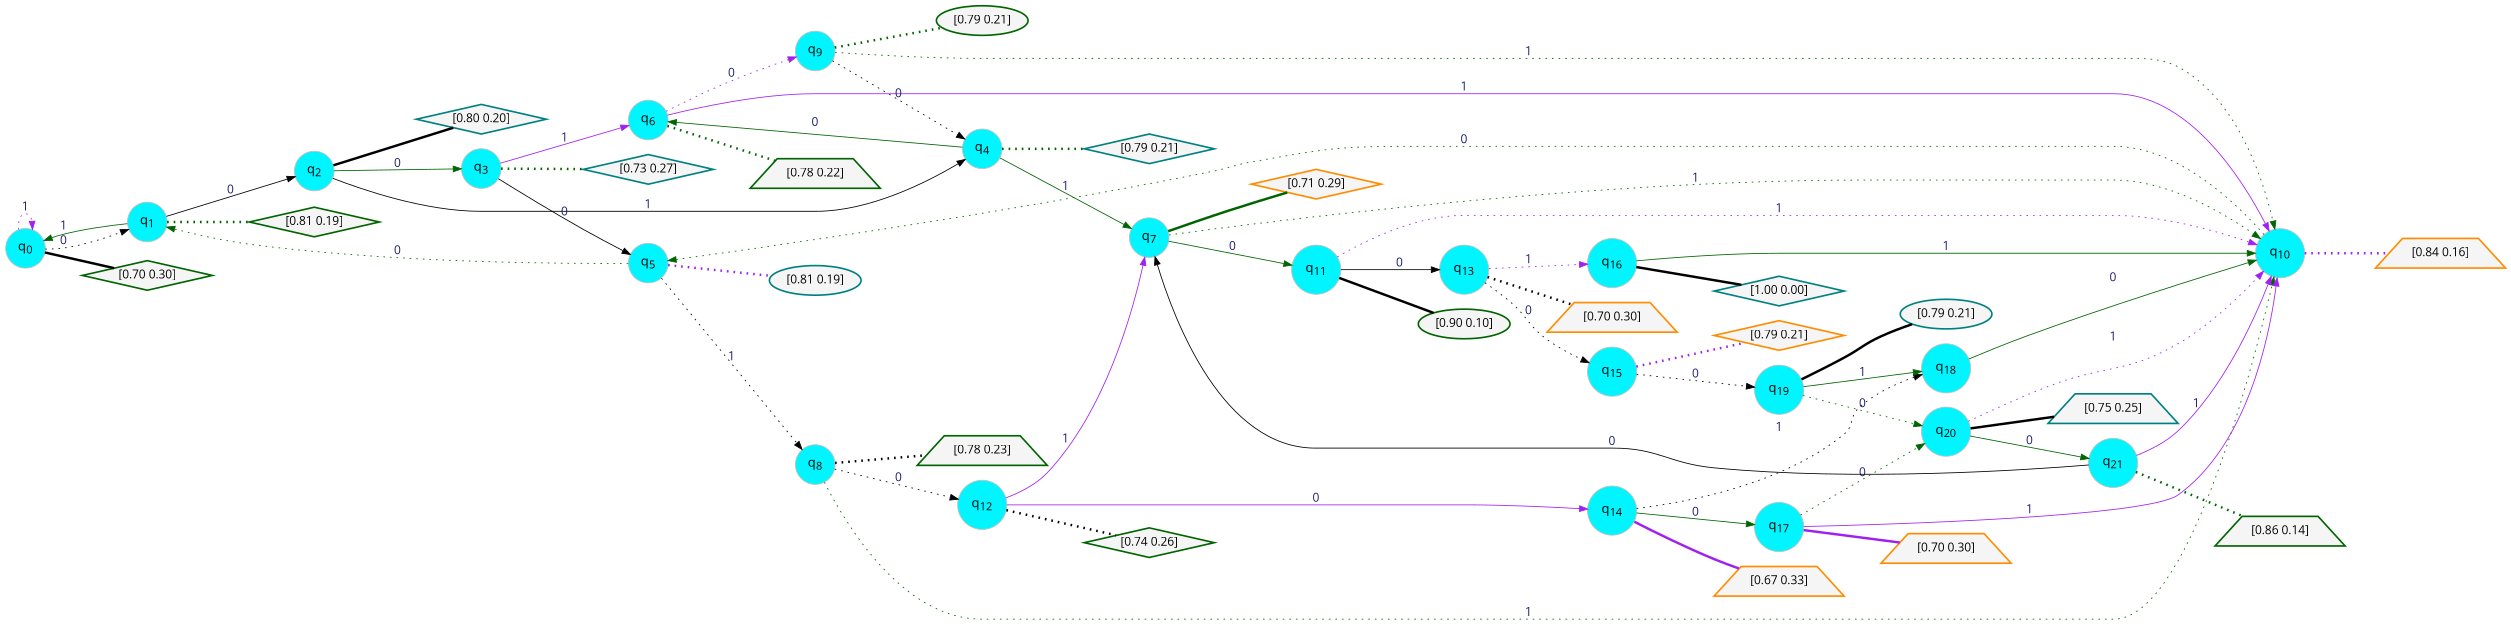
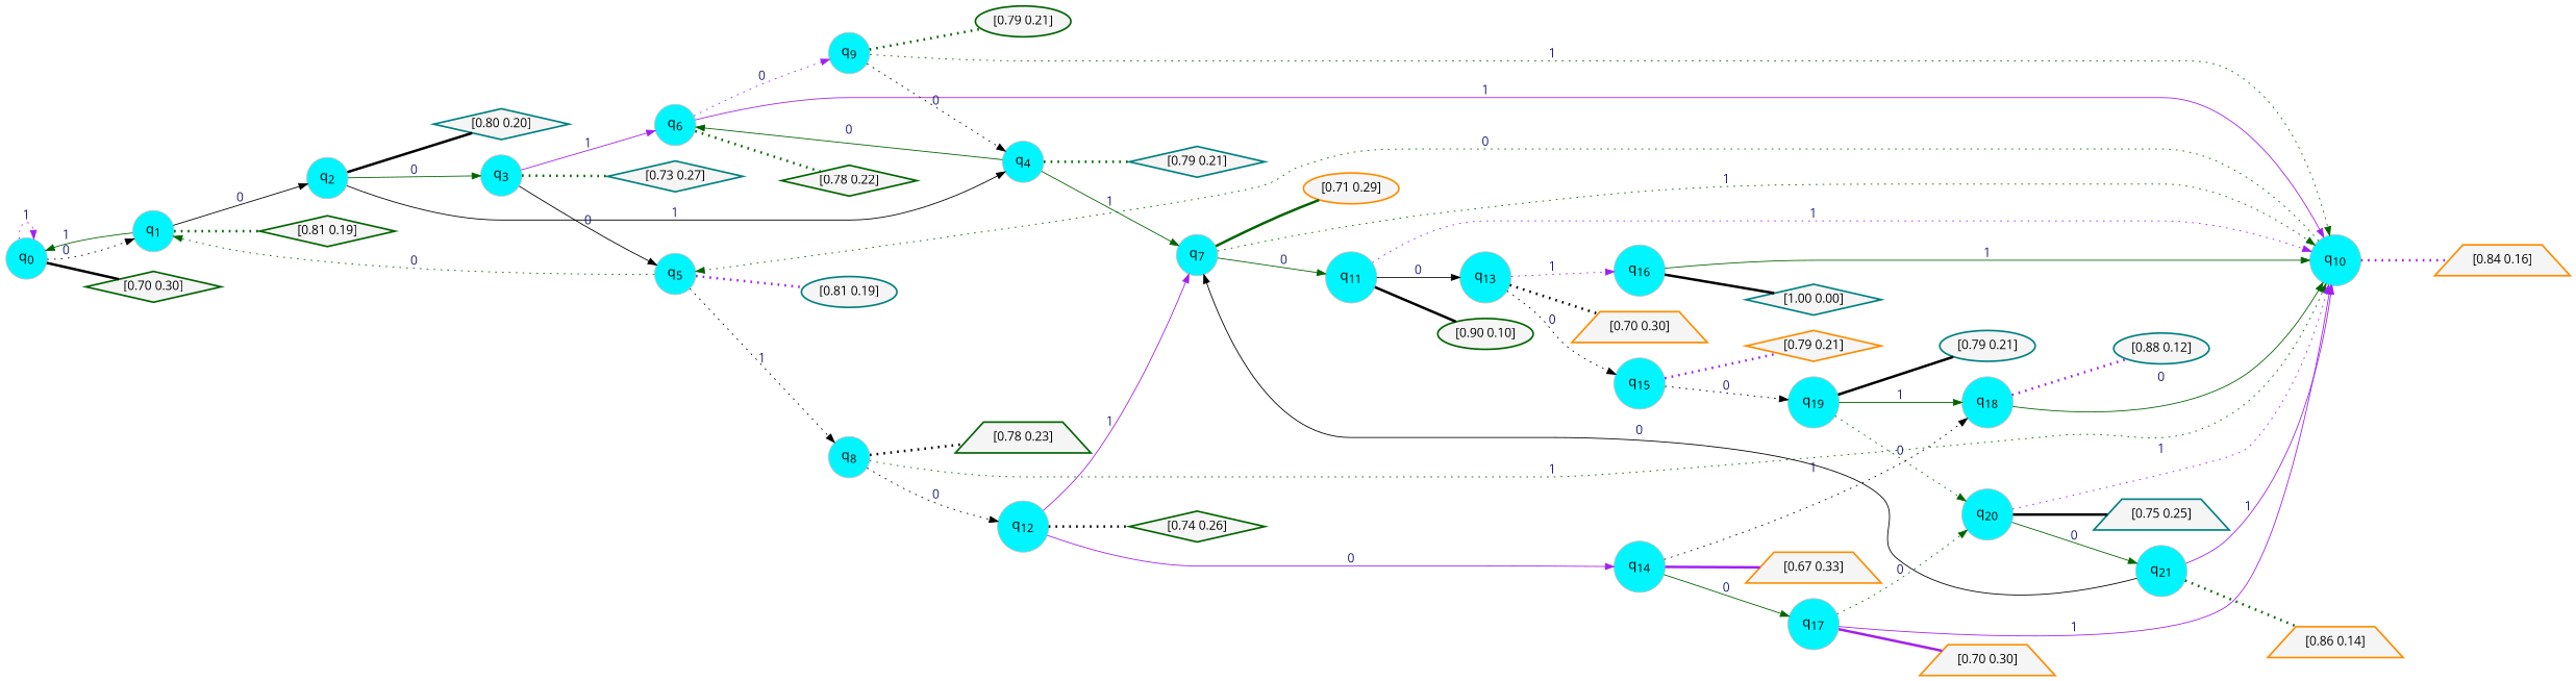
  digraph {
    fontname="Open Sans"
    rankdir=LR
    node [color=gray fillcolor=turquoise1 fontcolor=black fontname="Open Sans" fontsize=16 fontweight=bold shape=circle style=filled]
    edge [arrowsize=1 color=darkgreen fontcolor=midnightblue fontname="Open Sans" fontweight=bold penwidth=1 style=dotted weight=20]
    n1 [label=<q<SUB>0</SUB>>]
    n2 [label=<q<SUB>1</SUB>>]
    n3 [color=darkgreen fillcolor=whitesmoke fontsize=14 label="[0.70 0.30]" penwidth=2 shape=diamond]
    n4 [label=<q<SUB>2</SUB>>]
    n5 [color=darkgreen fillcolor=whitesmoke fontsize=14 label="[0.81 0.19]" penwidth=2 shape=diamond]
    n6 [label=<q<SUB>3</SUB>>]
    n7 [label=<q<SUB>4</SUB>>]
    n8 [color=teal fillcolor=whitesmoke fontsize=14 label="[0.80 0.20]" penwidth=2 shape=diamond]
    n9 [label=<q<SUB>5</SUB>>]
    n10 [label=<q<SUB>6</SUB>>]
    n11 [color=teal fillcolor=whitesmoke fontsize=14 label="[0.73 0.27]" penwidth=2 shape=diamond]
    n12 [label=<q<SUB>7</SUB>>]
    n13 [color=teal fillcolor=whitesmoke fontsize=14 label="[0.79 0.21]" penwidth=2 shape=diamond]
    n14 [label=<q<SUB>8</SUB>>]
    n15 [color=teal fillcolor=whitesmoke fontsize=14 label="[0.81 0.19]" penwidth=2 shape=ellipse]
    n16 [label=<q<SUB>9</SUB>>]
    n17 [label=<q<SUB>10</SUB>>]
-   n18 [color=darkgreen fillcolor=whitesmoke fontsize=14 label="[0.78 0.22]" penwidth=2 shape=trapezium]
+   n18 [color=darkgreen fillcolor=whitesmoke fontsize=14 label="[0.78 0.22]" penwidth=2 shape=diamond]
    n19 [label=<q<SUB>11</SUB>>]
-   n20 [color=darkorange fillcolor=whitesmoke fontsize=14 label="[0.71 0.29]" penwidth=2 shape=diamond]
+   n20 [color=darkorange fillcolor=whitesmoke fontsize=14 label="[0.71 0.29]" penwidth=2 shape=ellipse]
    n21 [label=<q<SUB>12</SUB>>]
    n22 [color=darkgreen fillcolor=whitesmoke fontsize=14 label="[0.78 0.23]" penwidth=2 shape=trapezium]
    n23 [color=darkgreen fillcolor=whitesmoke fontsize=14 label="[0.79 0.21]" penwidth=2 shape=ellipse]
    n24 [color=darkorange fillcolor=whitesmoke fontsize=14 label="[0.84 0.16]" penwidth=2 shape=trapezium]
    n25 [label=<q<SUB>13</SUB>>]
    n26 [color=darkgreen fillcolor=whitesmoke fontsize=14 label="[0.90 0.10]" penwidth=2 shape=ellipse]
    n27 [label=<q<SUB>14</SUB>>]
    n28 [color=darkgreen fillcolor=whitesmoke fontsize=14 label="[0.74 0.26]" penwidth=2 shape=diamond]
    n29 [label=<q<SUB>15</SUB>>]
    n30 [label=<q<SUB>16</SUB>>]
    n31 [color=darkorange fillcolor=whitesmoke fontsize=14 label="[0.70 0.30]" penwidth=2 shape=trapezium]
    n32 [label=<q<SUB>17</SUB>>]
    n33 [label=<q<SUB>18</SUB>>]
    n34 [color=darkorange fillcolor=whitesmoke fontsize=14 label="[0.67 0.33]" penwidth=2 shape=trapezium]
    n35 [label=<q<SUB>19</SUB>>]
    n36 [color=darkorange fillcolor=whitesmoke fontsize=14 label="[0.79 0.21]" penwidth=2 shape=diamond]
    n37 [color=teal fillcolor=whitesmoke fontsize=14 label="[1.00 0.00]" penwidth=2 shape=diamond]
    n38 [label=<q<SUB>20</SUB>>]
    n39 [color=darkorange fillcolor=whitesmoke fontsize=14 label="[0.70 0.30]" penwidth=2 shape=trapezium]
+   n40 [color=teal fillcolor=whitesmoke fontsize=14 label="[0.88 0.12]" penwidth=2 shape=ellipse]
    n41 [color=teal fillcolor=whitesmoke fontsize=14 label="[0.79 0.21]" penwidth=2 shape=ellipse]
    n42 [label=<q<SUB>21</SUB>>]
    n43 [color=teal fillcolor=whitesmoke fontsize=14 label="[0.75 0.25]" penwidth=2 shape=trapezium]
-   n44 [color=darkgreen fillcolor=whitesmoke fontsize=14 label="[0.86 0.14]" penwidth=2 shape=trapezium]
+   n44 [color=darkorange fillcolor=whitesmoke fontsize=14 label="[0.86 0.14]" penwidth=2 shape=trapezium]
    n1 -> n1 [color=purple label=1]
    n1 -> n2 [color=black label=0]
    n1 -> n3 [arrowhead=none color=black penwidth=3 style=bold]
    n2 -> n1 [label=1 style=bold]
    n2 -> n4 [color=black label=0 style=bold]
    n2 -> n5 [arrowhead=none penwidth=3]
    n4 -> n6 [label=0 style=bold]
    n4 -> n7 [color=black label=1 style=bold]
    n4 -> n8 [arrowhead=none color=black penwidth=3 style=bold]
    n6 -> n9 [color=black label=0 style=bold]
    n6 -> n10 [color=purple label=1 style=bold]
    n6 -> n11 [arrowhead=none penwidth=3]
    n7 -> n10 [label=0 style=bold]
    n7 -> n12 [label=1 style=bold]
    n7 -> n13 [arrowhead=none penwidth=3]
    n9 -> n2 [label=0]
    n9 -> n14 [color=black label=1]
    n9 -> n15 [arrowhead=none color=purple penwidth=3]
    n10 -> n16 [color=purple label=0]
    n10 -> n17 [color=purple label=1 style=bold]
    n10 -> n18 [arrowhead=none penwidth=3]
    n12 -> n17 [label=1]
    n12 -> n19 [label=0 style=bold]
    n12 -> n20 [arrowhead=none penwidth=3 style=bold]
    n14 -> n17 [label=1]
    n14 -> n21 [color=black label=0]
    n14 -> n22 [arrowhead=none color=black penwidth=3]
    n16 -> n7 [color=black label=0]
    n16 -> n17 [label=1]
    n16 -> n23 [arrowhead=none penwidth=3]
    n17 -> n9 [label=0]
    n17 -> n24 [arrowhead=none color=purple penwidth=3]
    n19 -> n17 [color=purple label=1]
    n19 -> n25 [color=black label=0 style=bold]
    n19 -> n26 [arrowhead=none color=black penwidth=3 style=bold]
    n21 -> n12 [color=purple label=1 style=bold]
    n21 -> n27 [color=purple label=0 style=bold]
    n21 -> n28 [arrowhead=none color=black penwidth=3]
    n25 -> n29 [color=black label=0]
    n25 -> n30 [color=purple label=1]
    n25 -> n31 [arrowhead=none color=black penwidth=3]
    n27 -> n32 [label=0 style=bold]
    n27 -> n33 [color=black label=1]
    n27 -> n34 [arrowhead=none color=purple penwidth=3 style=bold]
    n29 -> n35 [color=black label=0]
    n29 -> n36 [arrowhead=none color=purple penwidth=3]
    n30 -> n17 [label=1 style=bold]
    n30 -> n37 [arrowhead=none color=black penwidth=3 style=bold]
    n32 -> n17 [color=purple label=1 style=bold]
    n32 -> n38 [label=0]
    n32 -> n39 [arrowhead=none color=purple penwidth=3 style=bold]
    n33 -> n17 [label=0 style=bold]
+   n33 -> n40 [arrowhead=none color=purple penwidth=3]
    n35 -> n33 [label=1 style=bold]
    n35 -> n38 [label=0]
    n35 -> n41 [arrowhead=none color=black penwidth=3 style=bold]
    n38 -> n17 [color=purple label=1]
    n38 -> n42 [label=0 style=bold]
    n38 -> n43 [arrowhead=none color=black penwidth=3 style=bold]
    n42 -> n12 [color=black label=0 style=bold]
    n42 -> n17 [color=purple label=1 style=bold]
    n42 -> n44 [arrowhead=none penwidth=3]
  }
